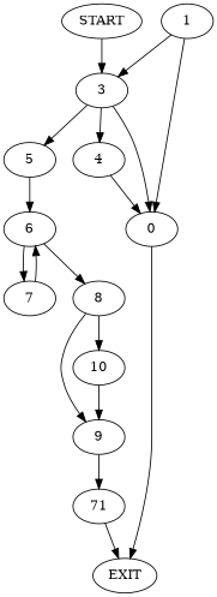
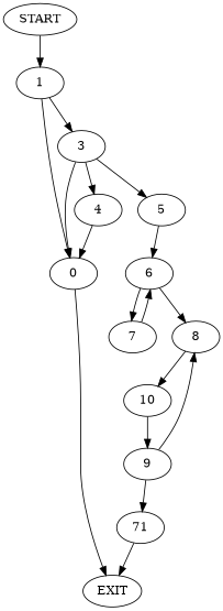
  digraph {
    fontname="DejaVu Serif"
    node [fontname="DejaVu Serif"]
    edge [fontname="DejaVu Serif"]
    n1 [label=START]
    1
    n3 [label=0]
    3
    n5 [label=EXIT]
    4
    5
    6
    7
    8
    9
    10
    n13 [label=71]
-   n1 -> 3
+   n1 -> 1
    1 -> n3
    1 -> 3
    n3 -> n5
    3 -> n3
    3 -> 4
    3 -> 5
    4 -> n3
    5 -> 6
    6 -> 7
    6 -> 8
    7 -> 6
-   8 -> 9
+   9 -> 8
    8 -> 10
    9 -> n13
    10 -> 9
    n13 -> n5
  }
